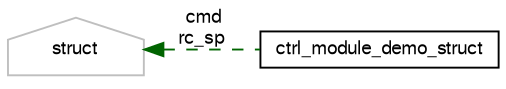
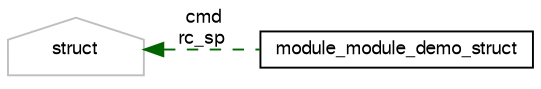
  digraph {
    rankdir=LR
    node [fillcolor=white fontname=FreeSans fontsize=10 style=filled]
-   n1 [color=black fontcolor=black height=0.2 label=ctrl_module_demo_struct shape=box width=0.4]
+   n1 [color=black fontcolor=black height=0.2 label=module_module_demo_struct shape=box width=0.4]
    n2 [color=grey75 height=0.2 label=struct shape=house width=0.4]
    n2 -> n1 [color=darkgreen dir=back fontname=FreeSans fontsize=10 label=" cmd\nrc_sp" labelfontname=FreeSans labelfontsize=10 style=dashed]
  }
